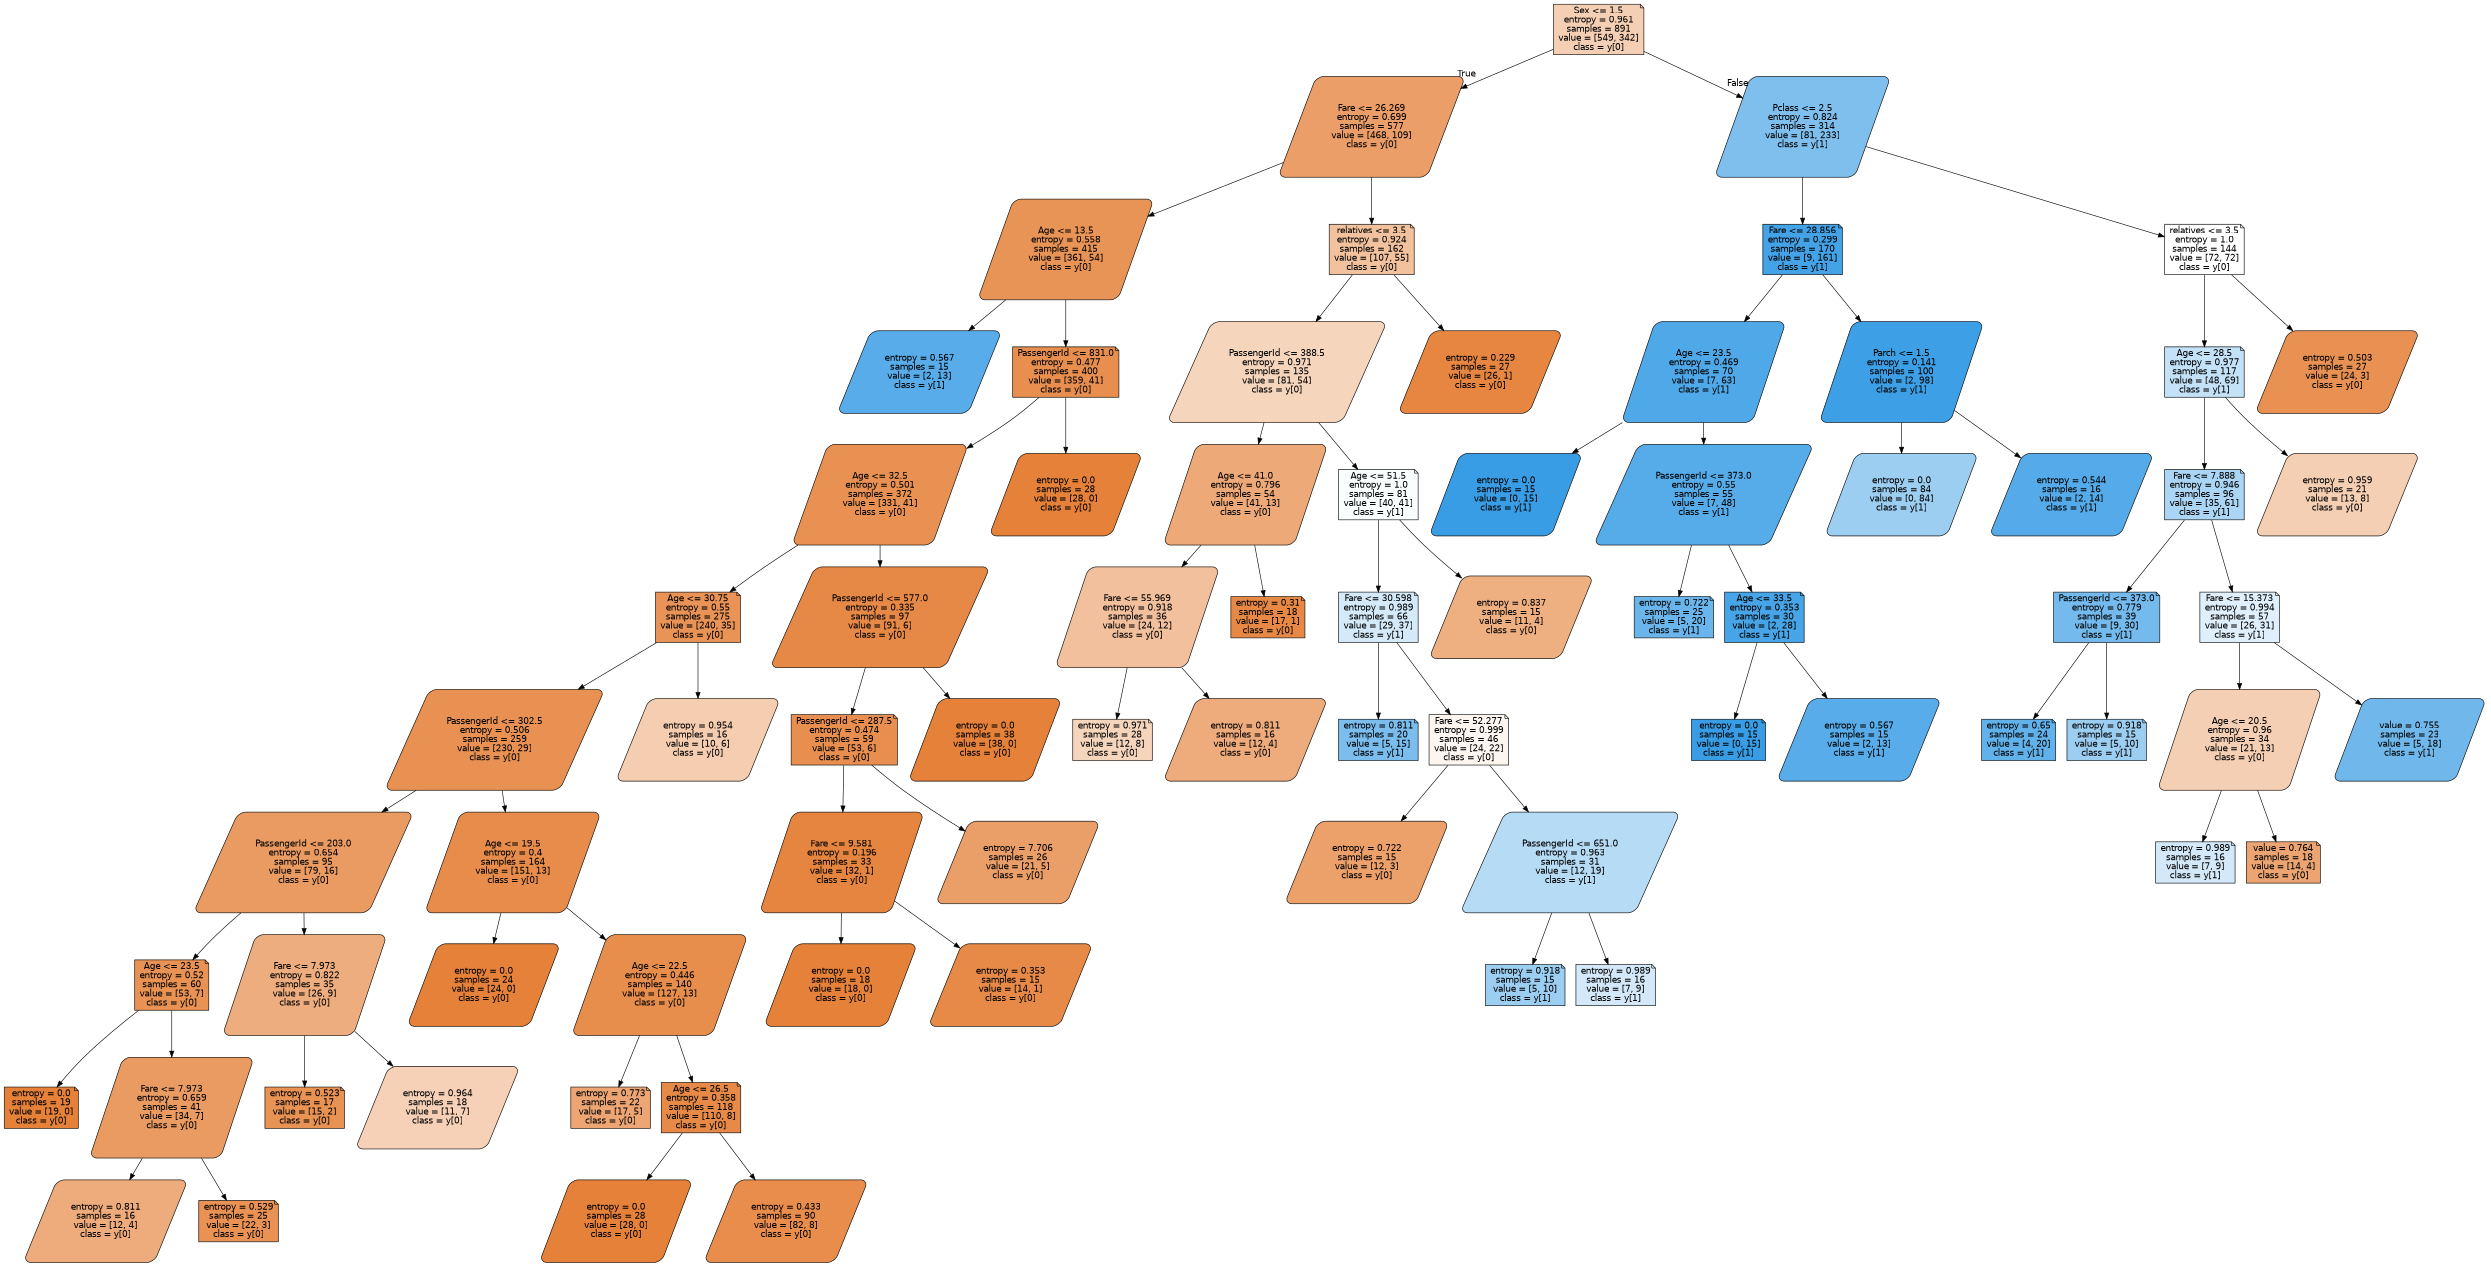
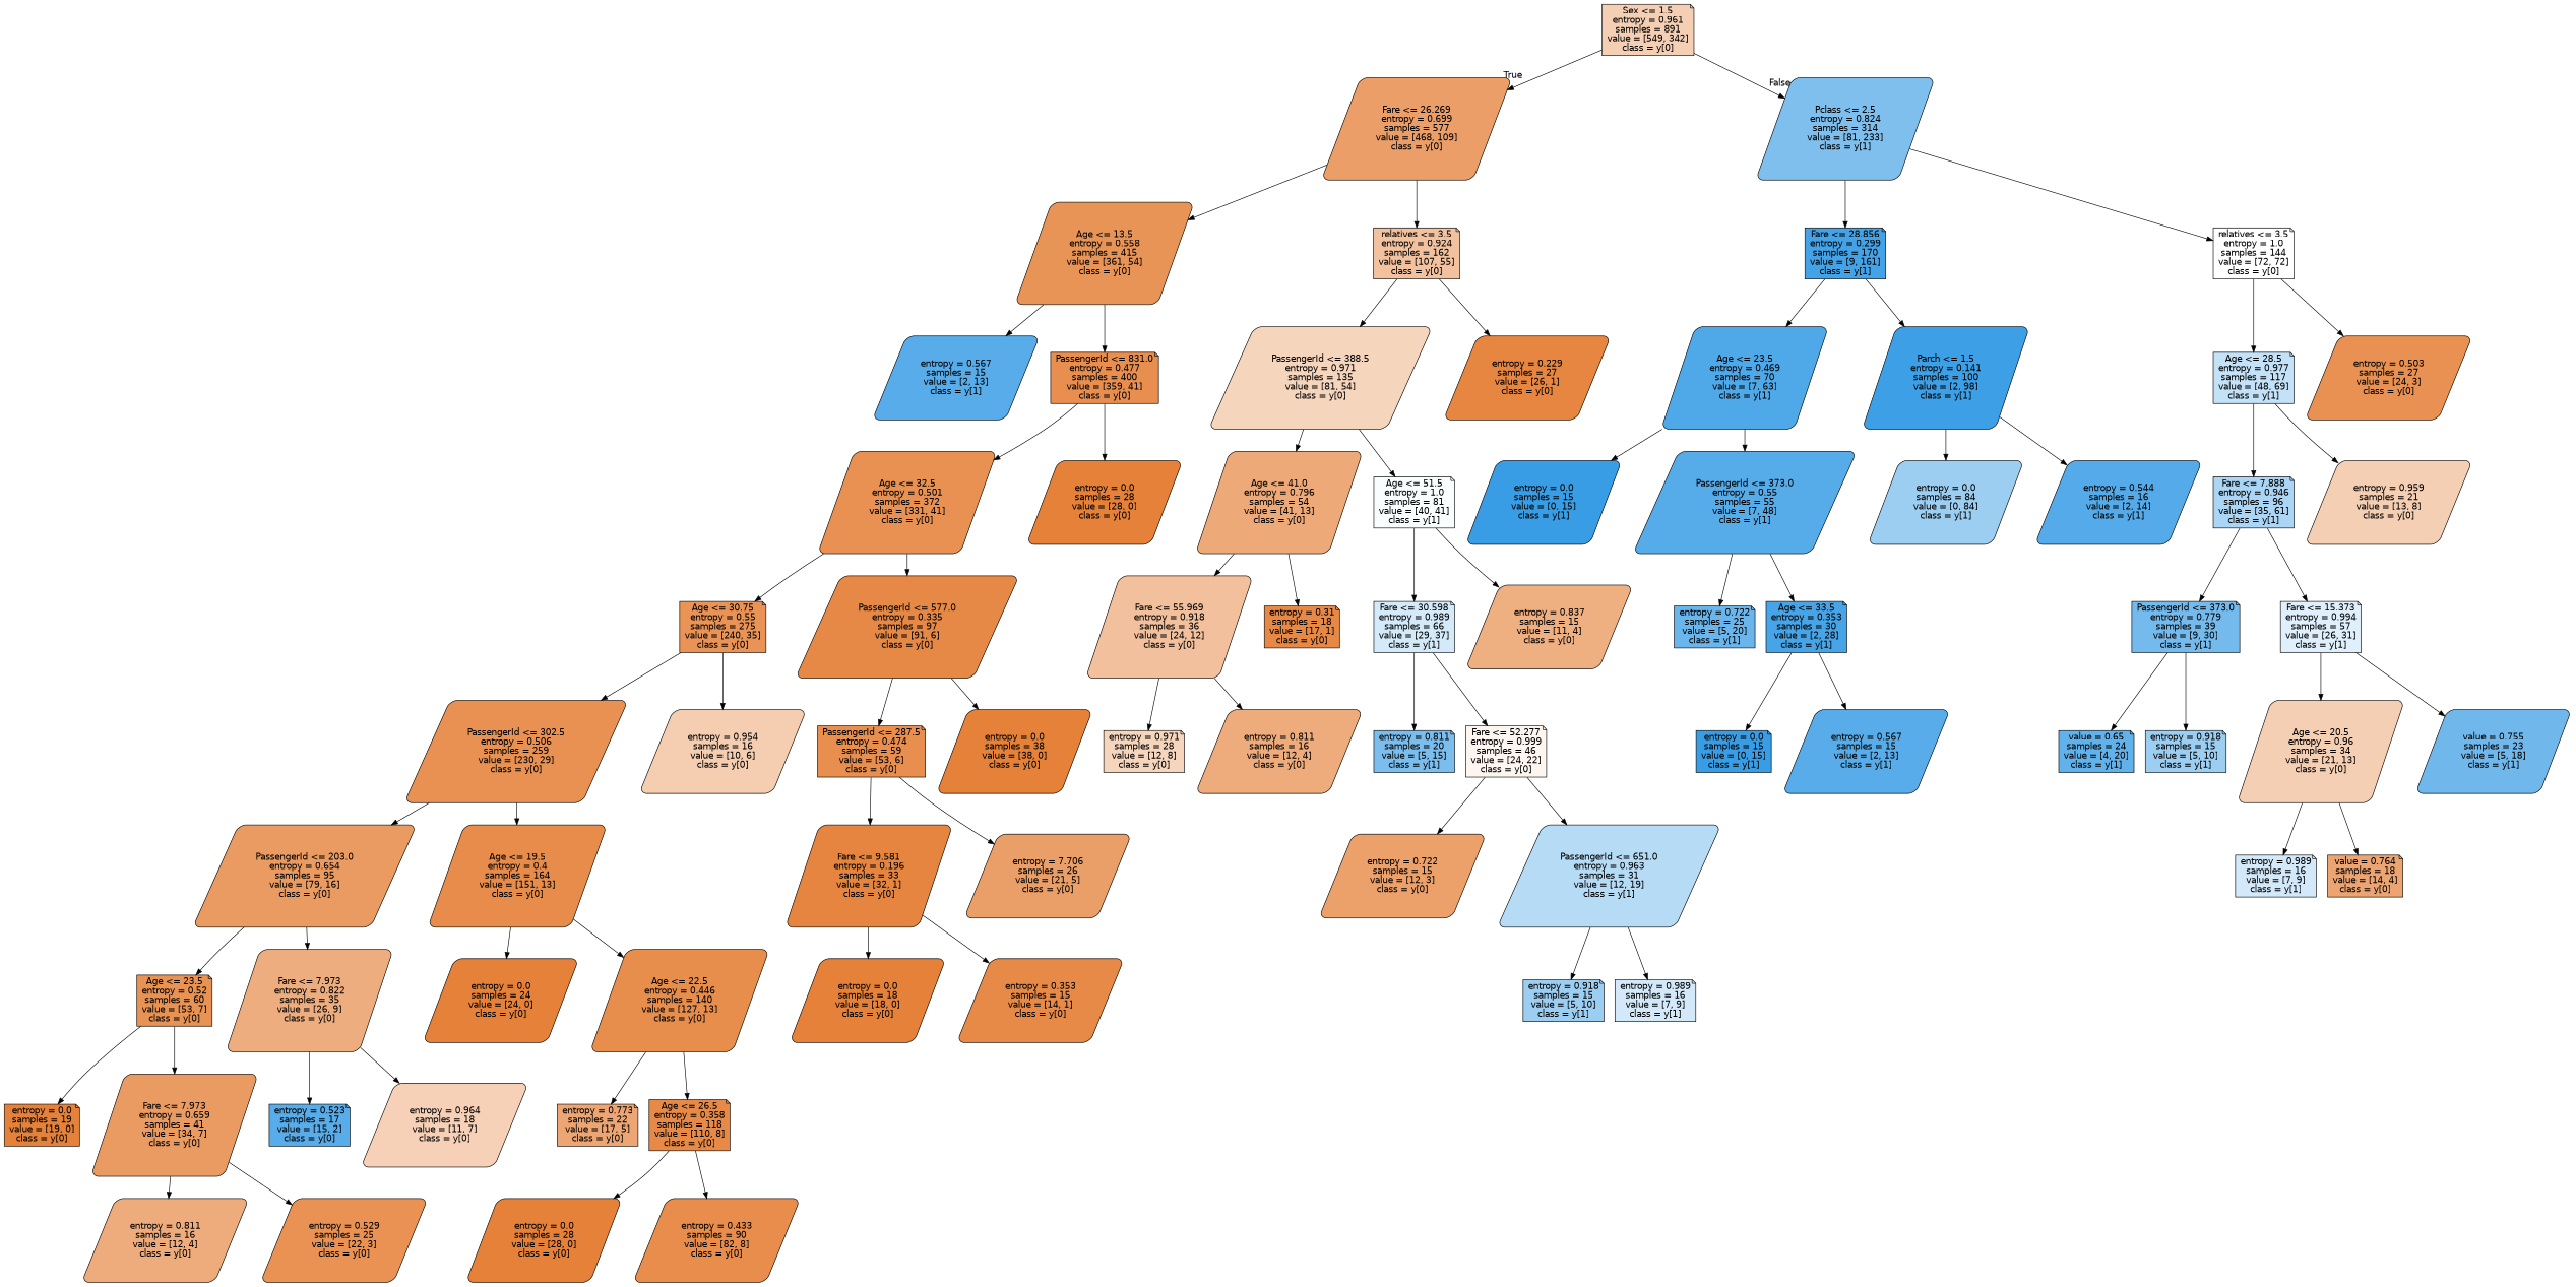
  digraph {
    node [color=black fillcolor="#e58139" fontname=helvetica shape=parallelogram style="filled, rounded"]
    edge [fontname=helvetica]
    n1 [fillcolor="#f5cfb4" label="Sex <= 1.5\nentropy = 0.961\nsamples = 891\nvalue = [549, 342]\nclass = y[0]" shape=note]
    n2 [fillcolor="#eb9e67" label="Fare <= 26.269\nentropy = 0.699\nsamples = 577\nvalue = [468, 109]\nclass = y[0]"]
    n3 [fillcolor="#7ebfee" label="Pclass <= 2.5\nentropy = 0.824\nsamples = 314\nvalue = [81, 233]\nclass = y[1]"]
    n4 [fillcolor="#e99457" label="Age <= 13.5\nentropy = 0.558\nsamples = 415\nvalue = [361, 54]\nclass = y[0]"]
    n5 [fillcolor="#f2c29f" label="relatives <= 3.5\nentropy = 0.924\nsamples = 162\nvalue = [107, 55]\nclass = y[0]" shape=note]
    n6 [fillcolor="#44a2e6" label="Fare <= 28.856\nentropy = 0.299\nsamples = 170\nvalue = [9, 161]\nclass = y[1]" shape=note]
    n7 [fillcolor="#ffffff" label="relatives <= 3.5\nentropy = 1.0\nsamples = 144\nvalue = [72, 72]\nclass = y[0]" shape=note]
    n8 [fillcolor="#57ace9" label="entropy = 0.567\nsamples = 15\nvalue = [2, 13]\nclass = y[1]"]
    n9 [fillcolor="#e88f50" label="PassengerId <= 831.0\nentropy = 0.477\nsamples = 400\nvalue = [359, 41]\nclass = y[0]" shape=note]
    n10 [fillcolor="#f6d5bd" label="PassengerId <= 388.5\nentropy = 0.971\nsamples = 135\nvalue = [81, 54]\nclass = y[0]"]
    n11 [fillcolor="#e68641" label="entropy = 0.229\nsamples = 27\nvalue = [26, 1]\nclass = y[0]"]
    n12 [fillcolor="#e89152" label="Age <= 32.5\nentropy = 0.501\nsamples = 372\nvalue = [331, 41]\nclass = y[0]"]
    n13 [label="entropy = 0.0\nsamples = 28\nvalue = [28, 0]\nclass = y[0]"]
    n14 [fillcolor="#e99356" label="Age <= 30.75\nentropy = 0.55\nsamples = 275\nvalue = [240, 35]\nclass = y[0]" shape=note]
    n15 [fillcolor="#e78946" label="PassengerId <= 577.0\nentropy = 0.335\nsamples = 97\nvalue = [91, 6]\nclass = y[0]"]
    n16 [fillcolor="#e89152" label="PassengerId <= 302.5\nentropy = 0.506\nsamples = 259\nvalue = [230, 29]\nclass = y[0]"]
    n17 [fillcolor="#f5cdb0" label="entropy = 0.954\nsamples = 16\nvalue = [10, 6]\nclass = y[0]"]
    n18 [fillcolor="#e88f4f" label="PassengerId <= 287.5\nentropy = 0.474\nsamples = 59\nvalue = [53, 6]\nclass = y[0]" shape=note]
    n19 [label="entropy = 0.0\nsamples = 38\nvalue = [38, 0]\nclass = y[0]"]
    n20 [fillcolor="#ea9b61" label="PassengerId <= 203.0\nentropy = 0.654\nsamples = 95\nvalue = [79, 16]\nclass = y[0]"]
    n21 [fillcolor="#e78c4a" label="Age <= 19.5\nentropy = 0.4\nsamples = 164\nvalue = [151, 13]\nclass = y[0]"]
    n22 [fillcolor="#e89253" label="Age <= 23.5\nentropy = 0.52\nsamples = 60\nvalue = [53, 7]\nclass = y[0]" shape=note]
    n23 [fillcolor="#eead7e" label="Fare <= 7.973\nentropy = 0.822\nsamples = 35\nvalue = [26, 9]\nclass = y[0]"]
    n24 [label="entropy = 0.0\nsamples = 24\nvalue = [24, 0]\nclass = y[0]"]
    n25 [fillcolor="#e88e4d" label="Age <= 22.5\nentropy = 0.446\nsamples = 140\nvalue = [127, 13]\nclass = y[0]"]
    n26 [label="entropy = 0.0\nsamples = 19\nvalue = [19, 0]\nclass = y[0]" shape=note]
    n27 [fillcolor="#ea9b62" label="Fare <= 7.973\nentropy = 0.659\nsamples = 41\nvalue = [34, 7]\nclass = y[0]"]
-   n28 [fillcolor="#e89253" label="entropy = 0.523\nsamples = 17\nvalue = [15, 2]\nclass = y[0]" shape=note]
+   n28 [fillcolor="#57ace9" label="entropy = 0.523\nsamples = 17\nvalue = [15, 2]\nclass = y[0]" shape=note]
    n29 [fillcolor="#f6d1b7" label="entropy = 0.964\nsamples = 18\nvalue = [11, 7]\nclass = y[0]"]
    n30 [fillcolor="#eeab7b" label="entropy = 0.811\nsamples = 16\nvalue = [12, 4]\nclass = y[0]"]
-   n31 [fillcolor="#e99254" label="entropy = 0.529\nsamples = 25\nvalue = [22, 3]\nclass = y[0]" shape=note]
+   n31 [fillcolor="#e99254" label="entropy = 0.529\nsamples = 25\nvalue = [22, 3]\nclass = y[0]"]
    n32 [fillcolor="#eda673" label="entropy = 0.773\nsamples = 22\nvalue = [17, 5]\nclass = y[0]" shape=note]
    n33 [fillcolor="#e78a47" label="Age <= 26.5\nentropy = 0.358\nsamples = 118\nvalue = [110, 8]\nclass = y[0]" shape=note]
    n34 [label="entropy = 0.0\nsamples = 28\nvalue = [28, 0]\nclass = y[0]"]
    n35 [fillcolor="#e88d4c" label="entropy = 0.433\nsamples = 90\nvalue = [82, 8]\nclass = y[0]"]
    n36 [fillcolor="#e6853f" label="Fare <= 9.581\nentropy = 0.196\nsamples = 33\nvalue = [32, 1]\nclass = y[0]"]
    n37 [fillcolor="#eb9f68" label="entropy = 7.706\nsamples = 26\nvalue = [21, 5]\nclass = y[0]"]
    n38 [label="entropy = 0.0\nsamples = 18\nvalue = [18, 0]\nclass = y[0]"]
    n39 [fillcolor="#e78a47" label="entropy = 0.353\nsamples = 15\nvalue = [14, 1]\nclass = y[0]"]
    n40 [fillcolor="#eda978" label="Age <= 41.0\nentropy = 0.796\nsamples = 54\nvalue = [41, 13]\nclass = y[0]"]
    n41 [fillcolor="#fafdfe" label="Age <= 51.5\nentropy = 1.0\nsamples = 81\nvalue = [40, 41]\nclass = y[1]" shape=note]
    n42 [fillcolor="#f2c09c" label="Fare <= 55.969\nentropy = 0.918\nsamples = 36\nvalue = [24, 12]\nclass = y[0]"]
    n43 [fillcolor="#e78845" label="entropy = 0.31\nsamples = 18\nvalue = [17, 1]\nclass = y[0]" shape=note]
    n44 [fillcolor="#d4eaf9" label="Fare <= 30.598\nentropy = 0.989\nsamples = 66\nvalue = [29, 37]\nclass = y[1]" shape=note]
    n45 [fillcolor="#eeaf81" label="entropy = 0.837\nsamples = 15\nvalue = [11, 4]\nclass = y[0]"]
    n46 [fillcolor="#f6d5bd" label="entropy = 0.971\nsamples = 28\nvalue = [12, 8]\nclass = y[0]" shape=note]
    n47 [fillcolor="#eeab7b" label="entropy = 0.811\nsamples = 16\nvalue = [12, 4]\nclass = y[0]"]
    n48 [fillcolor="#7bbeee" label="entropy = 0.811\nsamples = 20\nvalue = [5, 15]\nclass = y[1]" shape=note]
    n49 [fillcolor="#fdf5ef" label="Fare <= 52.277\nentropy = 0.999\nsamples = 46\nvalue = [24, 22]\nclass = y[0]" shape=note]
    n50 [fillcolor="#eca06a" label="entropy = 0.722\nsamples = 15\nvalue = [12, 3]\nclass = y[0]"]
    n51 [fillcolor="#b6dbf5" label="PassengerId <= 651.0\nentropy = 0.963\nsamples = 31\nvalue = [12, 19]\nclass = y[1]"]
    n52 [fillcolor="#9ccef2" label="entropy = 0.918\nsamples = 15\nvalue = [5, 10]\nclass = y[1]" shape=note]
    n53 [fillcolor="#d3e9f9" label="entropy = 0.989\nsamples = 16\nvalue = [7, 9]\nclass = y[1]" shape=note]
    n54 [fillcolor="#4fa8e8" label="Age <= 23.5\nentropy = 0.469\nsamples = 70\nvalue = [7, 63]\nclass = y[1]"]
    n55 [fillcolor="#3d9fe6" label="Parch <= 1.5\nentropy = 0.141\nsamples = 100\nvalue = [2, 98]\nclass = y[1]"]
    n56 [fillcolor="#c3e1f7" label="Age <= 28.5\nentropy = 0.977\nsamples = 117\nvalue = [48, 69]\nclass = y[1]" shape=note]
    n57 [fillcolor="#e89152" label="entropy = 0.503\nsamples = 27\nvalue = [24, 3]\nclass = y[0]"]
    n58 [fillcolor="#399de5" label="entropy = 0.0\nsamples = 15\nvalue = [0, 15]\nclass = y[1]"]
    n59 [fillcolor="#56abe9" label="PassengerId <= 373.0\nentropy = 0.55\nsamples = 55\nvalue = [7, 48]\nclass = y[1]"]
    n60 [fillcolor="#9ccef2" label="entropy = 0.0\nsamples = 84\nvalue = [0, 84]\nclass = y[1]"]
    n61 [fillcolor="#55abe9" label="entropy = 0.544\nsamples = 16\nvalue = [2, 14]\nclass = y[1]"]
    n62 [fillcolor="#6ab6ec" label="entropy = 0.722\nsamples = 25\nvalue = [5, 20]\nclass = y[1]" shape=note]
    n63 [fillcolor="#47a4e7" label="Age <= 33.5\nentropy = 0.353\nsamples = 30\nvalue = [2, 28]\nclass = y[1]" shape=note]
    n64 [fillcolor="#399de5" label="entropy = 0.0\nsamples = 15\nvalue = [0, 15]\nclass = y[1]" shape=note]
    n65 [fillcolor="#57ace9" label="entropy = 0.567\nsamples = 15\nvalue = [2, 13]\nclass = y[1]"]
    n66 [fillcolor="#abd5f4" label="Fare <= 7.888\nentropy = 0.946\nsamples = 96\nvalue = [35, 61]\nclass = y[1]" shape=note]
    n67 [fillcolor="#f5cfb3" label="entropy = 0.959\nsamples = 21\nvalue = [13, 8]\nclass = y[0]"]
    n68 [fillcolor="#74baed" label="PassengerId <= 373.0\nentropy = 0.779\nsamples = 39\nvalue = [9, 30]\nclass = y[1]" shape=note]
    n69 [fillcolor="#dfeffb" label="Fare <= 15.373\nentropy = 0.994\nsamples = 57\nvalue = [26, 31]\nclass = y[1]" shape=note]
-   n70 [fillcolor="#61b1ea" label="entropy = 0.65\nsamples = 24\nvalue = [4, 20]\nclass = y[1]" shape=note]
+   n70 [fillcolor="#61b1ea" label="value = 0.65\nsamples = 24\nvalue = [4, 20]\nclass = y[1]" shape=note]
    n71 [fillcolor="#9ccef2" label="entropy = 0.918\nsamples = 15\nvalue = [5, 10]\nclass = y[1]" shape=note]
    n72 [fillcolor="#f5cfb4" label="Age <= 20.5\nentropy = 0.96\nsamples = 34\nvalue = [21, 13]\nclass = y[0]"]
    n73 [fillcolor="#70b8ec" label="value = 0.755\nsamples = 23\nvalue = [5, 18]\nclass = y[1]"]
    n74 [fillcolor="#d3e9f9" label="entropy = 0.989\nsamples = 16\nvalue = [7, 9]\nclass = y[1]" shape=note]
    n75 [fillcolor="#eca572" label="value = 0.764\nsamples = 18\nvalue = [14, 4]\nclass = y[0]" shape=note]
    n1 -> n2 [headlabel=True labelangle=45 labeldistance=2.5]
    n1 -> n3 [headlabel=False labelangle=-45 labeldistance=2.5]
    n2 -> n4
    n2 -> n5
    n3 -> n6
    n3 -> n7
    n4 -> n8
    n4 -> n9
    n5 -> n10
    n5 -> n11
    n6 -> n54
    n6 -> n55
    n7 -> n56
    n7 -> n57
    n9 -> n12
    n9 -> n13
    n10 -> n40
    n10 -> n41
    n12 -> n14
    n12 -> n15
    n14 -> n16
    n14 -> n17
    n15 -> n18
    n15 -> n19
    n16 -> n20
    n16 -> n21
    n18 -> n36
    n18 -> n37
    n20 -> n22
    n20 -> n23
    n21 -> n24
    n21 -> n25
    n22 -> n26
    n22 -> n27
    n23 -> n28
    n23 -> n29
    n25 -> n32
    n25 -> n33
    n27 -> n30
    n27 -> n31
    n33 -> n34
    n33 -> n35
    n36 -> n38
    n36 -> n39
    n40 -> n42
    n40 -> n43
    n41 -> n44
    n41 -> n45
    n42 -> n46
    n42 -> n47
    n44 -> n48
    n44 -> n49
    n49 -> n50
    n49 -> n51
    n51 -> n52
    n51 -> n53
    n54 -> n58
    n54 -> n59
    n55 -> n60
    n55 -> n61
    n56 -> n66
    n56 -> n67
    n59 -> n62
    n59 -> n63
    n63 -> n64
    n63 -> n65
    n66 -> n68
    n66 -> n69
    n68 -> n70
    n68 -> n71
    n69 -> n72
    n69 -> n73
    n72 -> n74
    n72 -> n75
  }
